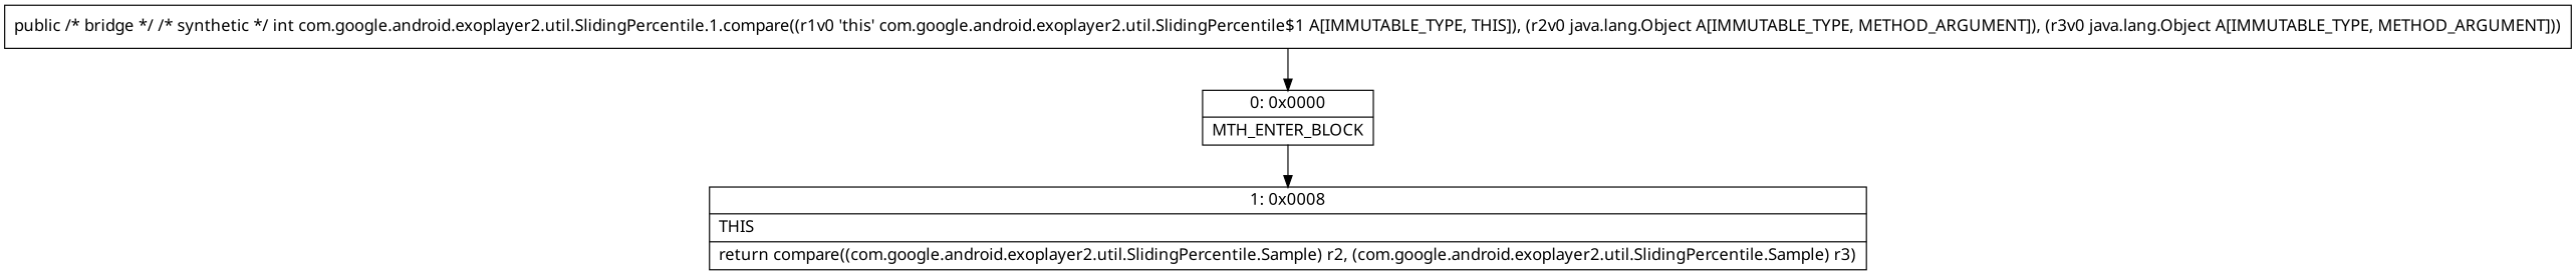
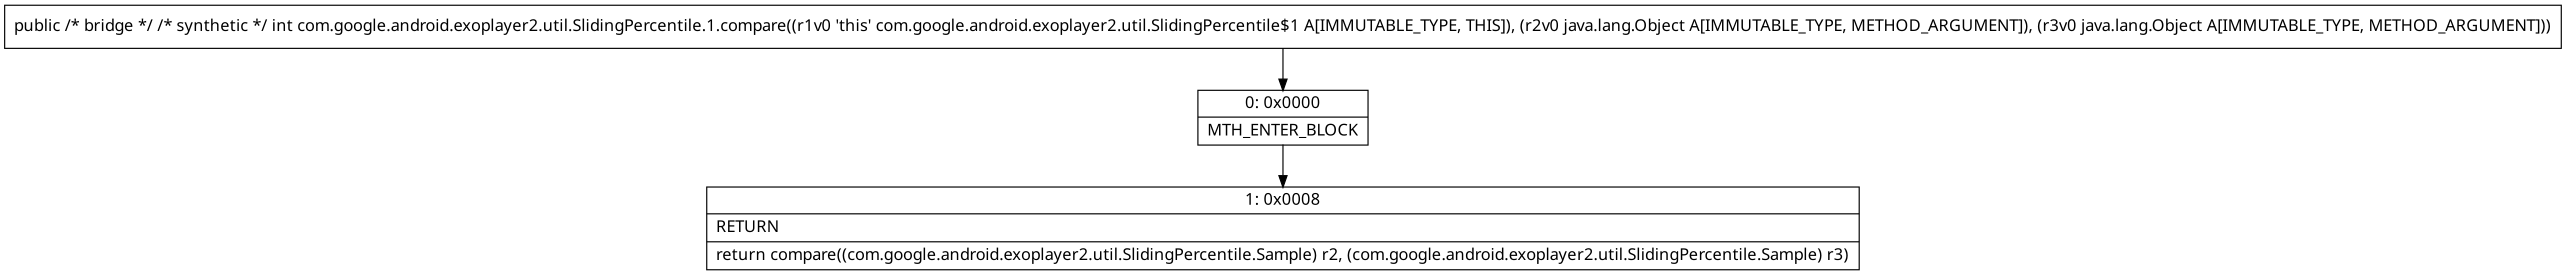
  digraph {
    fontname="Noto Sans"
    node [shape=record fontname="Noto Sans"]
    edge [fontname="Noto Sans"]
    n1 [label="{0\:\ 0x0000|MTH_ENTER_BLOCK\l}"]
-   n2 [label="{1\:\ 0x0008|THIS\l|return compare((com.google.android.exoplayer2.util.SlidingPercentile.Sample) r2, (com.google.android.exoplayer2.util.SlidingPercentile.Sample) r3)\l}"]
+   n2 [label="{1\:\ 0x0008|RETURN\l|return compare((com.google.android.exoplayer2.util.SlidingPercentile.Sample) r2, (com.google.android.exoplayer2.util.SlidingPercentile.Sample) r3)\l}"]
    n3 [label="{public \/* bridge *\/ \/* synthetic *\/ int com.google.android.exoplayer2.util.SlidingPercentile.1.compare((r1v0 'this' com.google.android.exoplayer2.util.SlidingPercentile$1 A[IMMUTABLE_TYPE, THIS]), (r2v0 java.lang.Object A[IMMUTABLE_TYPE, METHOD_ARGUMENT]), (r3v0 java.lang.Object A[IMMUTABLE_TYPE, METHOD_ARGUMENT])) }"]
    n1 -> n2
    n3 -> n1
  }
